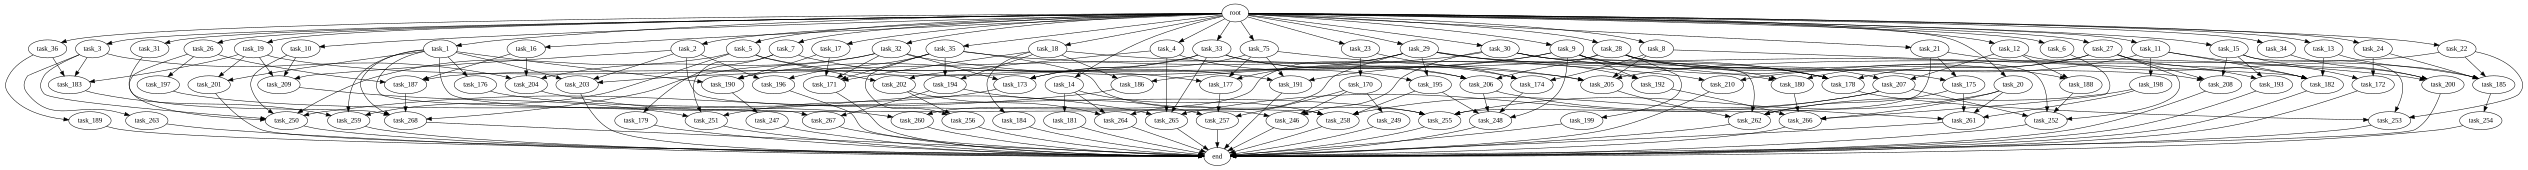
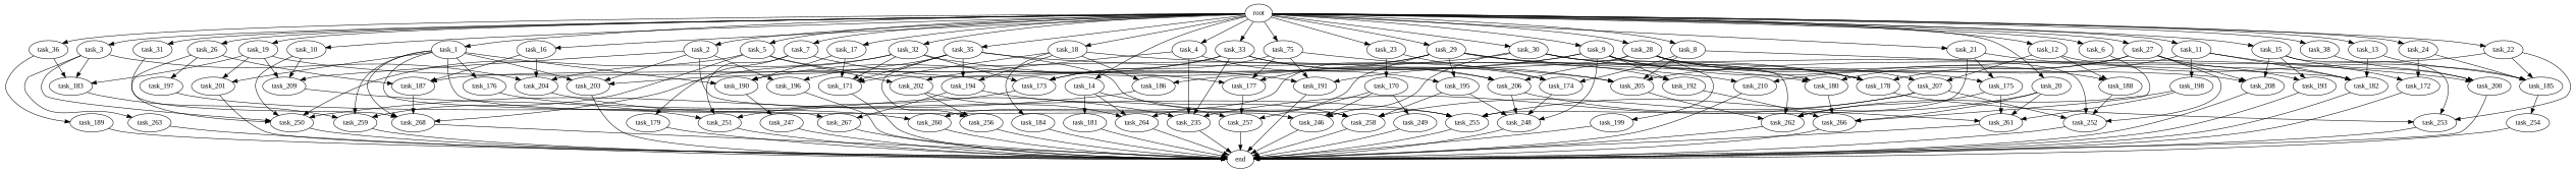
  digraph {
    fontname="Liberation Serif"
    node [fontname="Liberation Serif"]
    edge [fontname="Liberation Serif"]
    root
    task_1
    task_2
    task_3
    task_4
    task_5
    task_6
    task_7
    task_8
    task_9
    task_10
    task_11
    task_12
    task_13
    task_14
    task_15
    task_16
    task_17
    task_18
    task_19
    task_20
    task_21
    task_22
    task_23
    task_24
    n26 [label=task_75]
    task_26
    task_27
    task_28
    task_29
    task_30
    task_31
    task_32
    task_33
-   task_34
+   task_34 [label=task_38]
    task_35
    task_36
    task_176
    task_190
    task_201
    task_203
    task_246
    task_259
    task_267
    task_268
    task_196
    task_209
    task_258
    task_183
    task_204
    task_250
    task_263
    task_195
    task_202
-   task_265
+   task_265 [label=task_235]
    task_177
    task_266
    task_179
    task_191
    task_251
    task_174
    task_182
    task_205
    task_178
    task_186
    task_188
    task_192
    task_248
    task_252
    task_172
    task_198
    task_210
    task_185
    task_207
    task_181
    task_264
    task_193
    task_200
    task_208
    task_253
    task_187
    task_171
    task_180
    task_184
    task_194
    task_206
    task_255
    task_261
    task_175
    task_170
    task_173
    task_197
    task_199
    task_260
    task_262
    task_256
    task_189
    task_247
    end
    task_257
    task_254
    task_249
    root -> task_1
    root -> task_2
    root -> task_3
    root -> task_4
    root -> task_5
    root -> task_6
    root -> task_7
    root -> task_8
    root -> task_9
    root -> task_10
    root -> task_11
    root -> task_12
    root -> task_13
    root -> task_14
    root -> task_15
    root -> task_16
    root -> task_17
    root -> task_18
    root -> task_19
    root -> task_20
    root -> task_21
    root -> task_22
    root -> task_23
    root -> task_24
    root -> n26
    root -> task_26
    root -> task_27
    root -> task_28
    root -> task_29
    root -> task_30
    root -> task_31
    root -> task_32
    root -> task_33
    root -> task_34
    root -> task_35
    root -> task_36
    task_1 -> task_176
    task_1 -> task_190
    task_1 -> task_201
    task_1 -> task_203
    task_1 -> task_246
    task_1 -> task_259
    task_1 -> task_267
    task_1 -> task_268
    task_2 -> task_203
    task_2 -> task_196
    task_2 -> task_209
    task_2 -> task_258
    task_3 -> task_183
    task_3 -> task_204
    task_3 -> task_250
    task_3 -> task_263
    task_4 -> task_195
    task_4 -> task_202
    task_4 -> task_265
    task_5 -> task_259
    task_5 -> task_250
    task_5 -> task_202
    task_5 -> task_177
    task_6 -> task_266
    task_7 -> task_179
    task_7 -> task_191
    task_7 -> task_251
    task_8 -> task_174
    task_8 -> task_182
    task_8 -> task_205
    task_9 -> task_191
    task_9 -> task_178
    task_9 -> task_186
    task_9 -> task_188
    task_9 -> task_192
    task_9 -> task_248
    task_9 -> task_252
    task_10 -> task_209
    task_10 -> task_250
    task_11 -> task_182
    task_11 -> task_172
    task_11 -> task_198
    task_11 -> task_210
    task_12 -> task_188
    task_12 -> task_185
    task_12 -> task_207
    task_13 -> task_182
    task_13 -> task_185
    task_14 -> task_258
    task_14 -> task_181
    task_14 -> task_264
    task_15 -> task_193
    task_15 -> task_200
    task_15 -> task_208
    task_15 -> task_253
    task_16 -> task_204
    task_16 -> task_187
    task_17 -> task_190
    task_17 -> task_171
    task_18 -> task_186
    task_18 -> task_171
    task_18 -> task_180
    task_18 -> task_184
    task_18 -> task_194
    task_19 -> task_201
    task_19 -> task_209
    task_19 -> task_183
    task_19 -> task_206
    task_20 -> task_266
    task_20 -> task_255
    task_20 -> task_261
    task_21 -> task_193
    task_21 -> task_255
    task_21 -> task_175
    task_22 -> task_205
    task_22 -> task_185
    task_22 -> task_253
    task_23 -> task_174
    task_23 -> task_170
    task_24 -> task_172
    task_24 -> task_185
    n26 -> task_177
    n26 -> task_191
    n26 -> task_205
    n26 -> task_173
    task_26 -> task_250
    task_26 -> task_187
    task_26 -> task_197
    task_27 -> task_182
    task_27 -> task_178
    task_27 -> task_252
    task_27 -> task_208
    task_27 -> task_180
    task_28 -> task_207
    task_28 -> task_208
    task_28 -> task_187
    task_28 -> task_206
    task_28 -> task_175
    task_28 -> task_199
    task_29 -> task_195
    task_29 -> task_177
    task_29 -> task_178
    task_29 -> task_192
    task_29 -> task_264
    task_29 -> task_200
    task_29 -> task_260
    task_30 -> task_203
    task_30 -> task_246
    task_30 -> task_178
    task_30 -> task_180
    task_30 -> task_262
    task_31 -> task_268
    task_32 -> task_268
    task_32 -> task_204
    task_32 -> task_205
    task_32 -> task_171
    task_32 -> task_173
    task_33 -> task_190
    task_33 -> task_265
    task_33 -> task_174
    task_33 -> task_206
    task_33 -> task_173
    task_34 -> task_200
    task_35 -> task_196
    task_35 -> task_210
    task_35 -> task_171
    task_35 -> task_194
    task_35 -> task_255
    task_35 -> task_256
    task_36 -> task_183
    task_36 -> task_189
    task_176 -> task_255
    task_190 -> task_247
    task_201 -> end
    task_203 -> end
    task_246 -> end
    task_259 -> end
    task_267 -> end
    task_268 -> end
    task_196 -> end
    task_209 -> task_251
    task_258 -> end
    task_183 -> task_259
    task_204 -> task_265
    task_250 -> end
    task_263 -> end
    task_195 -> task_258
    task_195 -> task_248
    task_202 -> task_264
    task_202 -> task_256
    task_265 -> end
    task_177 -> task_257
    task_266 -> end
    task_179 -> end
    task_191 -> end
    task_251 -> end
    task_174 -> task_248
    task_182 -> end
    task_205 -> task_262
    task_178 -> task_253
    task_186 -> task_250
    task_188 -> task_252
    task_192 -> task_266
    task_248 -> end
    task_252 -> end
    task_172 -> end
    task_198 -> task_261
    task_198 -> task_262
    task_210 -> end
    task_185 -> task_254
    task_207 -> task_258
    task_207 -> task_265
    task_207 -> task_252
    task_181 -> end
    task_264 -> end
    task_193 -> end
    task_200 -> end
    task_208 -> end
    task_253 -> end
    task_187 -> task_268
    task_171 -> end
    task_180 -> task_266
    task_184 -> end
    task_194 -> task_267
    task_194 -> task_257
    task_206 -> task_248
    task_206 -> task_261
    task_255 -> end
    task_261 -> end
    task_175 -> task_261
    task_175 -> task_262
    task_170 -> task_246
    task_170 -> task_257
    task_170 -> task_249
    task_173 -> task_251
    task_197 -> task_260
    task_199 -> end
    task_260 -> end
    task_262 -> end
    task_256 -> end
    task_189 -> end
    task_247 -> end
    task_257 -> end
    task_254 -> end
    task_249 -> end
  }
